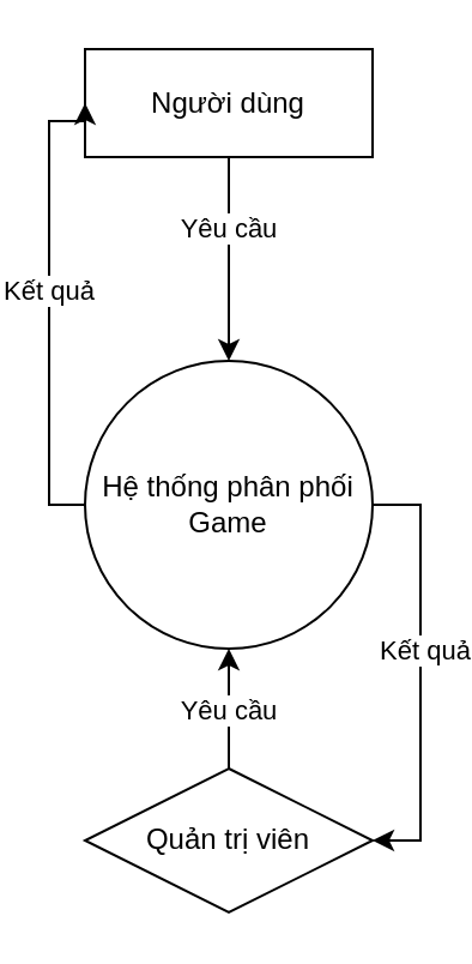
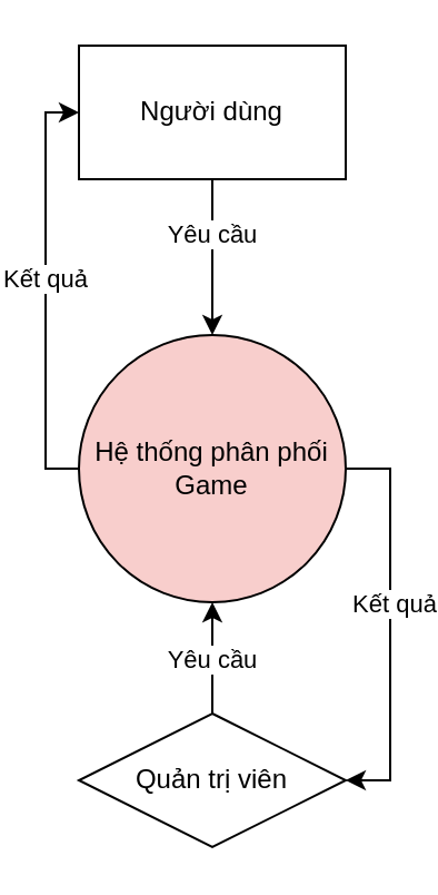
  <mxCell id="0" />
  <mxCell id="1" parent="0" />
  <mxCell id="2" style="edgeStyle=orthogonalEdgeStyle;rounded=0;orthogonalLoop=1;jettySize=auto;html=1;" edge="1" parent="1" source="4" target="9"><mxGeometry relative="1" as="geometry" /></mxCell>
  <mxCell id="3" value="Yêu cầu" style="edgeLabel;html=1;align=center;verticalAlign=middle;resizable=0;points=[];" vertex="1" connectable="0" parent="2"><mxGeometry x="-0.314" y="-1" relative="1" as="geometry"><mxPoint as="offset" /></mxGeometry></mxCell>
- <mxCell id="4" value="Người dùng" style="rounded=0;whiteSpace=wrap;html=1;" vertex="1" parent="1"><mxGeometry x="35" y="20" width="120" height="45" as="geometry" /></mxCell>
+ <mxCell id="4" value="Người dùng" style="rounded=0;whiteSpace=wrap;html=1;" vertex="1" parent="1"><mxGeometry x="35" y="20" width="120" height="60" as="geometry" /></mxCell>
  <mxCell id="5" style="edgeStyle=orthogonalEdgeStyle;rounded=0;orthogonalLoop=1;jettySize=auto;html=1;entryX=1;entryY=0.5;entryDx=0;entryDy=0;" edge="1" parent="1" source="9" target="12"><mxGeometry relative="1" as="geometry"><Array as="points"><mxPoint x="175" y="210" /><mxPoint x="175" y="350" /></Array></mxGeometry></mxCell>
  <mxCell id="6" value="Kết quả" style="edgeLabel;html=1;align=center;verticalAlign=middle;resizable=0;points=[];" vertex="1" connectable="0" parent="5"><mxGeometry x="0.073" y="1" relative="1" as="geometry"><mxPoint y="-17" as="offset" /></mxGeometry></mxCell>
  <mxCell id="7" style="edgeStyle=orthogonalEdgeStyle;rounded=0;orthogonalLoop=1;jettySize=auto;html=1;entryX=0;entryY=0.5;entryDx=0;entryDy=0;" edge="1" parent="1" source="9" target="4"><mxGeometry relative="1" as="geometry"><Array as="points"><mxPoint x="20" y="210" /><mxPoint x="20" y="50" /></Array></mxGeometry></mxCell>
  <mxCell id="8" value="Kết quả" style="edgeLabel;html=1;align=center;verticalAlign=middle;resizable=0;points=[];" vertex="1" connectable="0" parent="7"><mxGeometry x="0.066" y="1" relative="1" as="geometry"><mxPoint as="offset" /></mxGeometry></mxCell>
- <mxCell id="9" value="&lt;div&gt;Hệ thống phân phối Game&lt;/div&gt;" style="ellipse;whiteSpace=wrap;html=1;aspect=fixed;" vertex="1" parent="1"><mxGeometry x="35" y="150" width="120" height="120" as="geometry" /></mxCell>
+ <mxCell id="9" value="&lt;div&gt;Hệ thống phân phối Game&lt;/div&gt;" style="ellipse;whiteSpace=wrap;html=1;aspect=fixed;fillColor=#f8cecc;" vertex="1" parent="1"><mxGeometry x="35" y="150" width="120" height="120" as="geometry" /></mxCell>
  <mxCell id="10" style="edgeStyle=orthogonalEdgeStyle;rounded=0;orthogonalLoop=1;jettySize=auto;html=1;" edge="1" parent="1" source="12" target="9"><mxGeometry relative="1" as="geometry" /></mxCell>
  <mxCell id="11" value="Yêu cầu" style="edgeLabel;html=1;align=center;verticalAlign=middle;resizable=0;points=[];" vertex="1" connectable="0" parent="10"><mxGeometry x="-0.006" y="1" relative="1" as="geometry"><mxPoint as="offset" /></mxGeometry></mxCell>
  <mxCell id="12" value="&lt;div&gt;Quản trị viên&lt;/div&gt;" style="rhombus;whiteSpace=wrap;html=1;" vertex="1" parent="1"><mxGeometry x="35" y="320" width="120" height="60" as="geometry" /></mxCell>
